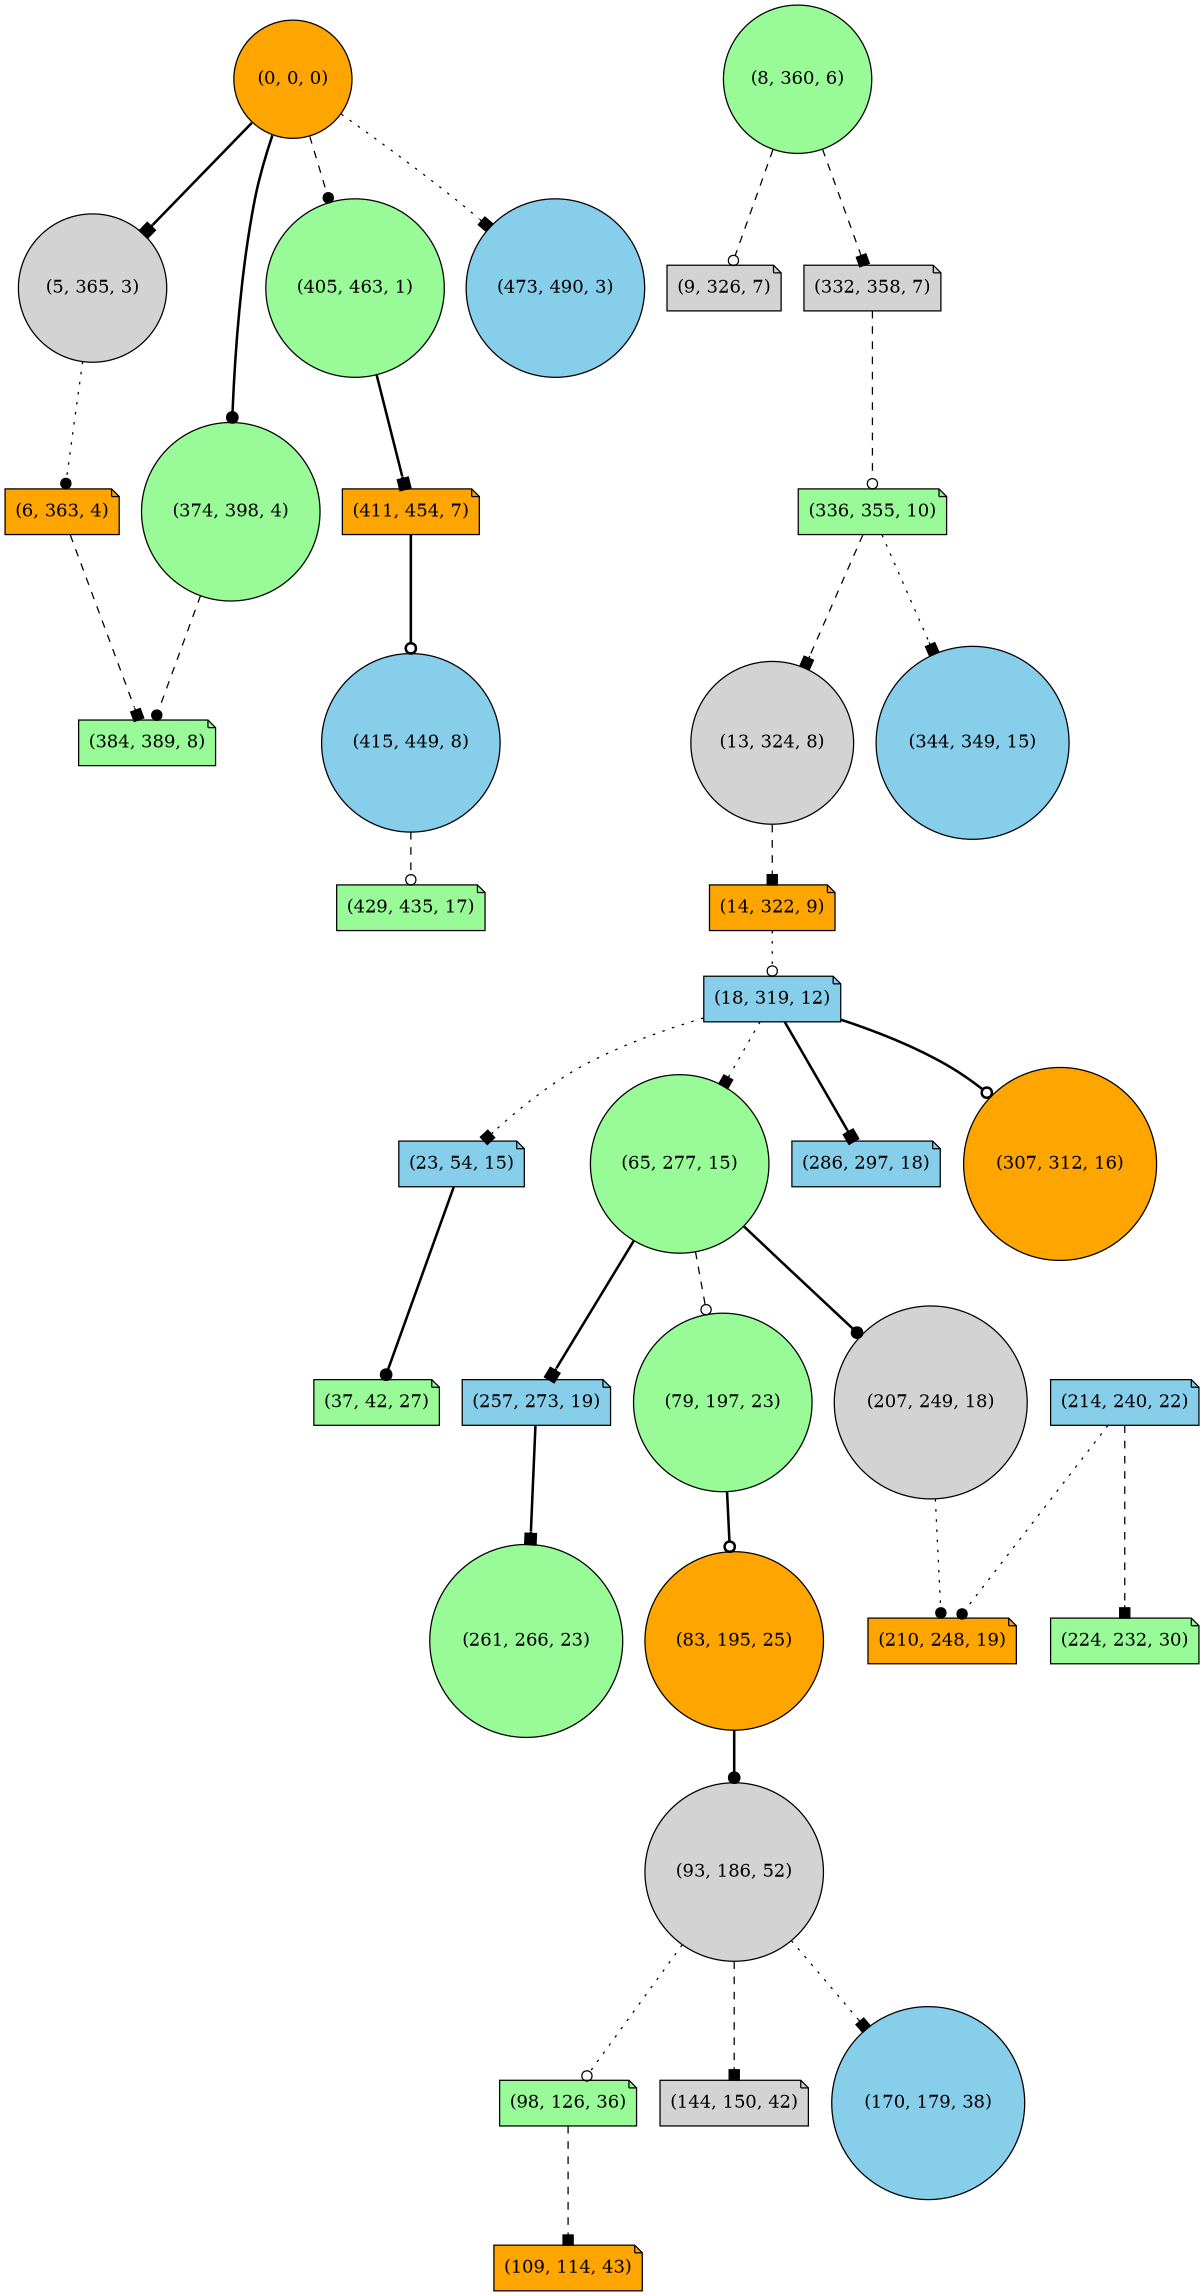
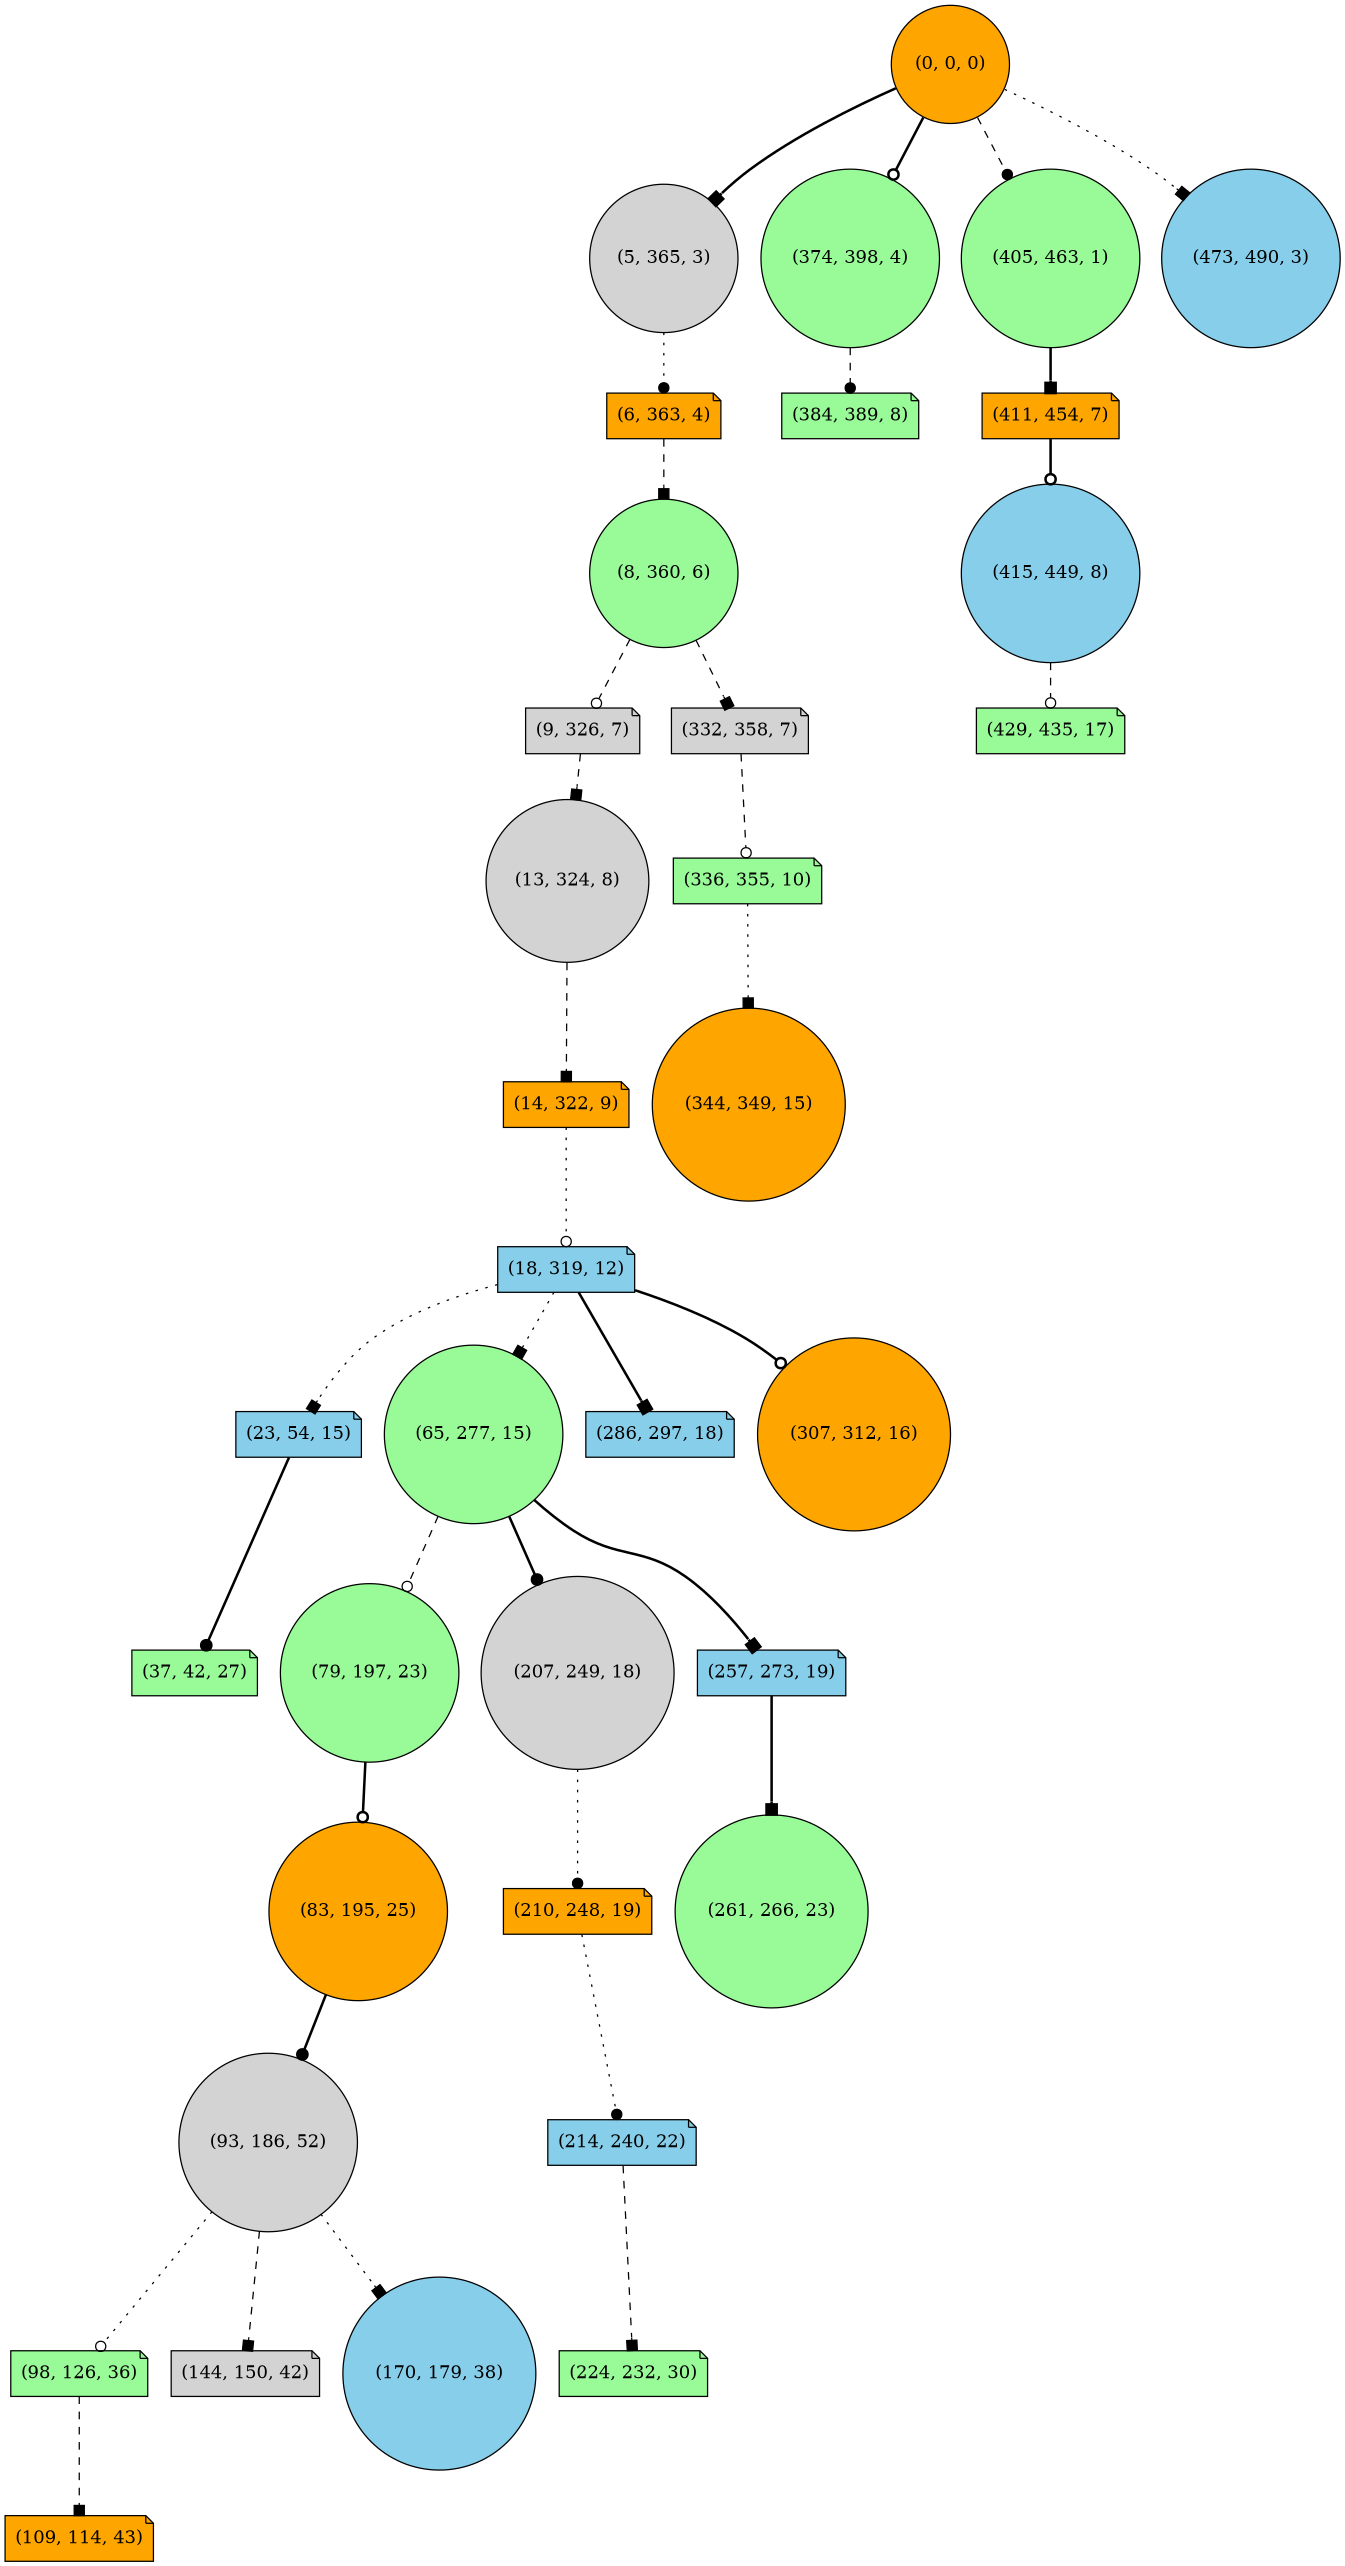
  digraph {
    node [fillcolor=palegreen shape=note style=filled]
    edge [arrowhead=box style=dashed]
    "(0, 0, 0)" [fillcolor=orange shape=circle]
    "(5, 365, 3)" [fillcolor=lightgrey shape=circle]
    "(374, 398, 4)" [shape=circle]
    "(405, 463, 1)" [shape=circle]
    "(473, 490, 3)" [fillcolor=skyblue shape=circle]
    "(6, 363, 4)" [fillcolor=orange]
    "(384, 389, 8)"
    "(411, 454, 7)" [fillcolor=orange]
    "(8, 360, 6)" [shape=circle]
    "(9, 326, 7)" [fillcolor=lightgrey]
    "(332, 358, 7)" [fillcolor=lightgrey]
    "(13, 324, 8)" [fillcolor=lightgrey shape=circle]
    "(336, 355, 10)"
    "(14, 322, 9)" [fillcolor=orange]
    "(18, 319, 12)" [fillcolor=skyblue]
    "(23, 54, 15)" [fillcolor=skyblue]
    "(65, 277, 15)" [shape=circle]
    "(286, 297, 18)" [fillcolor=skyblue]
    "(307, 312, 16)" [fillcolor=orange shape=circle]
    "(37, 42, 27)"
    "(79, 197, 23)" [shape=circle]
    "(207, 249, 18)" [fillcolor=lightgrey shape=circle]
    "(257, 273, 19)" [fillcolor=skyblue]
    "(83, 195, 25)" [fillcolor=orange shape=circle]
    "(210, 248, 19)" [fillcolor=orange]
    "(261, 266, 23)" [shape=circle]
    n27 [fillcolor=lightgrey label="(93, 186, 52)" shape=circle]
    "(98, 126, 36)"
    "(144, 150, 42)" [fillcolor=lightgrey]
    "(170, 179, 38)" [fillcolor=skyblue shape=circle]
    "(109, 114, 43)" [fillcolor=orange]
    "(214, 240, 22)" [fillcolor=skyblue]
    "(224, 232, 30)"
-   "(344, 349, 15)" [fillcolor=skyblue shape=circle]
+   "(344, 349, 15)" [fillcolor=orange shape=circle]
    "(415, 449, 8)" [fillcolor=skyblue shape=circle]
    "(429, 435, 17)"
    "(0, 0, 0)" -> "(5, 365, 3)" [style=bold]
-   "(0, 0, 0)" -> "(374, 398, 4)" [arrowhead=dot style=bold]
+   "(0, 0, 0)" -> "(374, 398, 4)" [arrowhead=odot style=bold]
    "(0, 0, 0)" -> "(405, 463, 1)" [arrowhead=dot]
    "(0, 0, 0)" -> "(473, 490, 3)" [style=dotted]
    "(5, 365, 3)" -> "(6, 363, 4)" [arrowhead=dot style=dotted]
    "(374, 398, 4)" -> "(384, 389, 8)" [arrowhead=dot]
    "(405, 463, 1)" -> "(411, 454, 7)" [style=bold]
-   "(6, 363, 4)" -> "(384, 389, 8)"
+   "(6, 363, 4)" -> "(8, 360, 6)"
    "(411, 454, 7)" -> "(415, 449, 8)" [arrowhead=odot style=bold]
    "(8, 360, 6)" -> "(9, 326, 7)" [arrowhead=odot]
    "(8, 360, 6)" -> "(332, 358, 7)"
-   "(336, 355, 10)" -> "(13, 324, 8)"
+   "(9, 326, 7)" -> "(13, 324, 8)"
    "(332, 358, 7)" -> "(336, 355, 10)" [arrowhead=odot]
    "(13, 324, 8)" -> "(14, 322, 9)"
    "(336, 355, 10)" -> "(344, 349, 15)" [style=dotted]
    "(14, 322, 9)" -> "(18, 319, 12)" [arrowhead=odot style=dotted]
    "(18, 319, 12)" -> "(23, 54, 15)" [style=dotted]
    "(18, 319, 12)" -> "(65, 277, 15)" [style=dotted]
    "(18, 319, 12)" -> "(286, 297, 18)" [style=bold]
    "(18, 319, 12)" -> "(307, 312, 16)" [arrowhead=odot style=bold]
    "(23, 54, 15)" -> "(37, 42, 27)" [arrowhead=dot style=bold]
    "(65, 277, 15)" -> "(79, 197, 23)" [arrowhead=odot]
    "(65, 277, 15)" -> "(207, 249, 18)" [arrowhead=dot style=bold]
    "(65, 277, 15)" -> "(257, 273, 19)" [style=bold]
    "(79, 197, 23)" -> "(83, 195, 25)" [arrowhead=odot style=bold]
    "(207, 249, 18)" -> "(210, 248, 19)" [arrowhead=dot style=dotted]
    "(257, 273, 19)" -> "(261, 266, 23)" [style=bold]
    "(83, 195, 25)" -> n27 [arrowhead=dot style=bold]
-   "(214, 240, 22)" -> "(210, 248, 19)" [arrowhead=dot style=dotted]
+   "(210, 248, 19)" -> "(214, 240, 22)" [arrowhead=dot style=dotted]
    n27 -> "(98, 126, 36)" [arrowhead=odot style=dotted]
    n27 -> "(144, 150, 42)"
    n27 -> "(170, 179, 38)" [style=dotted]
    "(98, 126, 36)" -> "(109, 114, 43)"
    "(214, 240, 22)" -> "(224, 232, 30)"
    "(415, 449, 8)" -> "(429, 435, 17)" [arrowhead=odot]
  }
